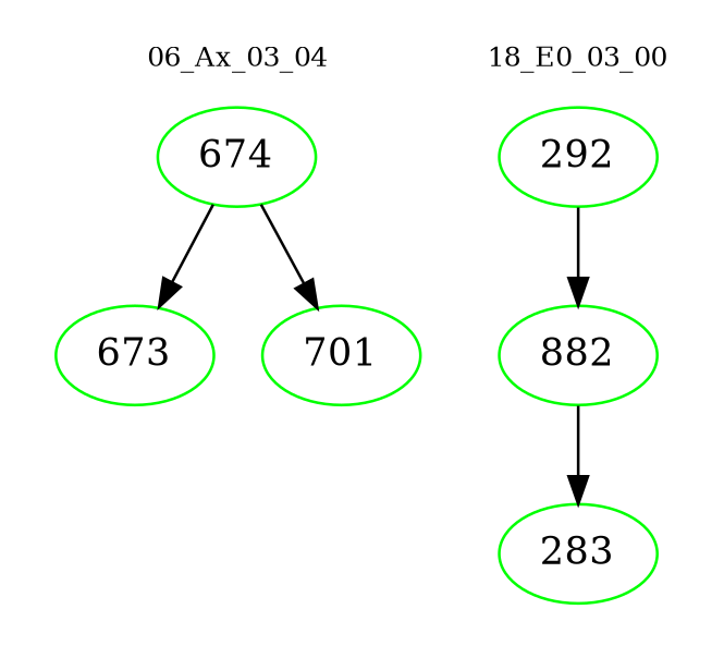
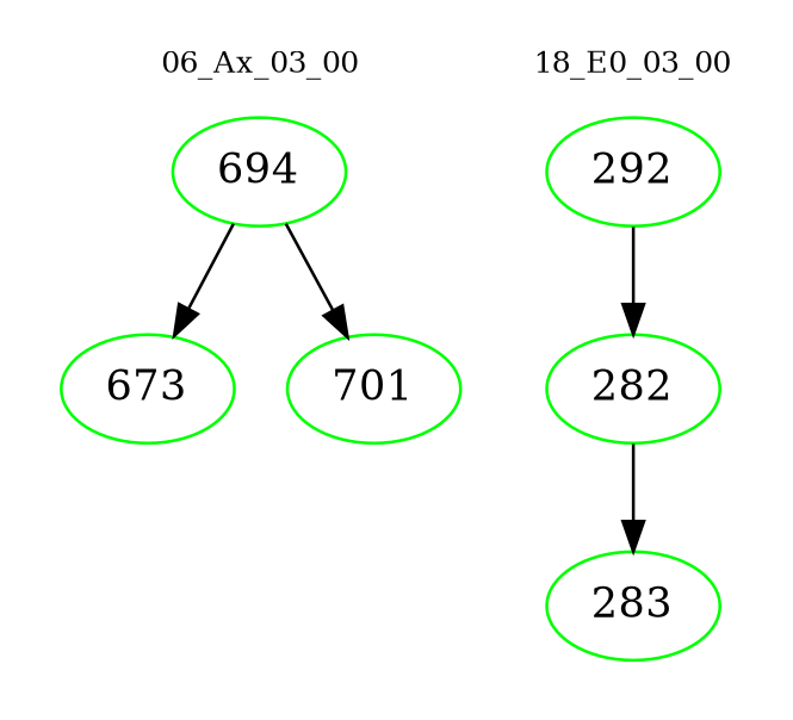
  digraph {
    node [color=green]
    edge [color=black]
-   n1 [label=674]
+   n1 [label=694]
    n2 [label=673]
    n3 [label=701]
-   n4 [label=882]
+   n4 [label=282]
    n5 [label=292]
    n6 [label=283]
    subgraph cluster_1 {
      color=white
      fontsize=10
-     label="06_Ax_03_04"
+     label="06_Ax_03_00"
      n1
      n2
      n3
    }
    subgraph cluster_2 {
      color=white
      fontsize=10
      label="18_E0_03_00"
      n4
      n5
      n6
    }
    n1 -> n2
    n1 -> n3
    n4 -> n6
    n5 -> n4
  }
